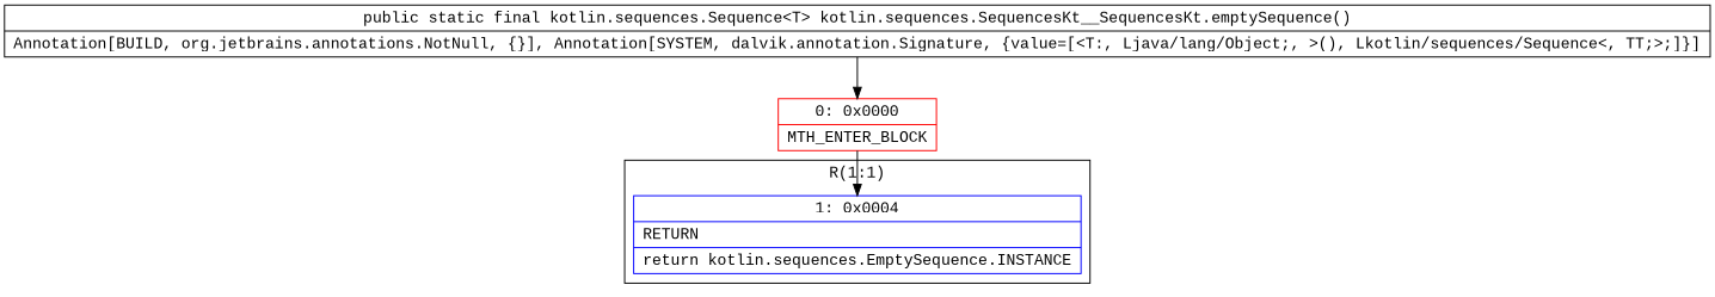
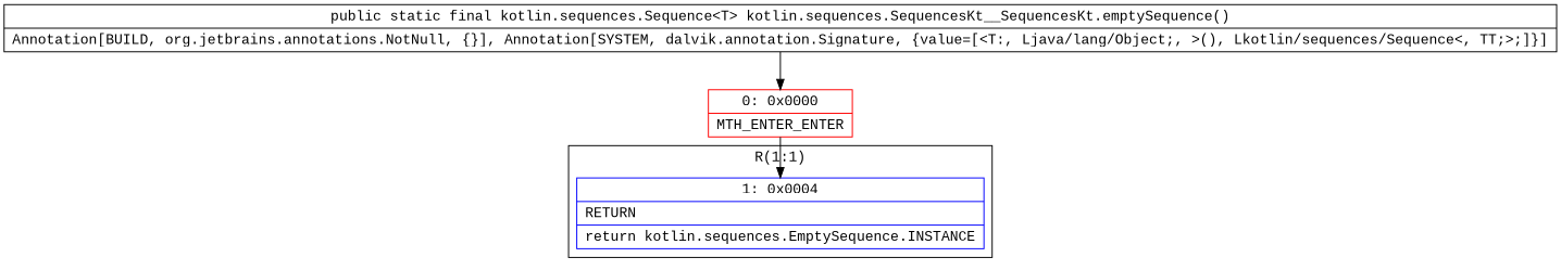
  digraph {
    fontname="Liberation Mono"
    node [shape=record fontname="Liberation Mono"]
    edge [fontname="Liberation Mono"]
    n1 [color=blue label="{1\:\ 0x0004|RETURN\l|return kotlin.sequences.EmptySequence.INSTANCE\l}"]
-   n2 [color=red label="{0\:\ 0x0000|MTH_ENTER_BLOCK\l}"]
+   n2 [color=red label="{0\:\ 0x0000|MTH_ENTER_ENTER\l}"]
    n3 [label="{public static final kotlin.sequences.Sequence\<T\> kotlin.sequences.SequencesKt__SequencesKt.emptySequence()  | Annotation[BUILD, org.jetbrains.annotations.NotNull, \{\}], Annotation[SYSTEM, dalvik.annotation.Signature, \{value=[\<T:, Ljava\/lang\/Object;, \>(), Lkotlin\/sequences\/Sequence\<, TT;\>;]\}]\l}"]
    subgraph cluster_1 {
      label="R(1:1)"
      n1
    }
    n2 -> n1
    n3 -> n2
  }
